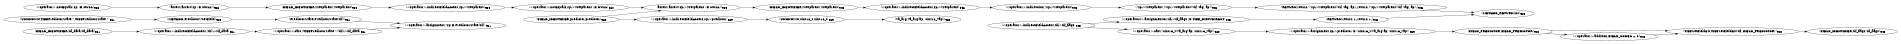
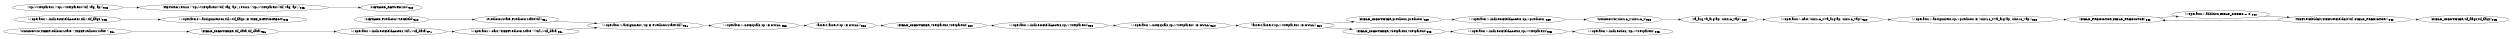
  digraph {
    rankdir=LR
    n1 [label=<(&lt;operator&gt;.assignment,*sp = PredictorState(tif))<SUB>931</SUB>>]
    n2 [label=<(&lt;operator&gt;.notEquals,sp != NULL)<SUB>933</SUB>>]
    n3 [label=<(assert,assert(sp != NULL))<SUB>933</SUB>>]
    n4 [label=<(FIELD_IDENTIFIER,vsetparent,vsetparent)<SUB>934</SUB>>]
    n5 [label=<(&lt;operator&gt;.indirectFieldAccess,sp-&gt;vsetparent)<SUB>934</SUB>>]
    n6 [label=<(assert,assert(sp-&gt;vsetparent != NULL))<SUB>934</SUB>>]
    n7 [label=<(FIELD_IDENTIFIER,predictor,predictor)<SUB>939</SUB>>]
    n8 [label=<(FIELD_IDENTIFIER,vsetparent,vsetparent)<SUB>943</SUB>>]
    n9 [label=<(&lt;operator&gt;.indirectFieldAccess,sp-&gt;predictor)<SUB>939</SUB>>]
    n10 [label=<(&lt;operator&gt;.indirectFieldAccess,sp-&gt;vsetparent)<SUB>943</SUB>>]
    n11 [label=<(&lt;operators&gt;.assignmentOr,tif-&gt;tif_flags |= TIFF_DIRTYDIRECT)<SUB>945</SUB>>]
-   n12 [label=<(RETURN,return 1;,return 1;)<SUB>946</SUB>>]
    n13 [label=<(METHOD_RETURN,int)<SUB>929</SUB>>]
    n14 [label=<(PredictorState,PredictorState(tif))<SUB>931</SUB>>]
    n15 [label=<(UNKNOWN,TIFFPredictorState *,TIFFPredictorState *)<SUB>931</SUB>>]
    n16 [label=<(FIELD_IDENTIFIER,tif_data,tif_data)<SUB>931</SUB>>]
    n17 [label=<(&lt;operator&gt;.notEquals,sp-&gt;vsetparent != NULL)<SUB>934</SUB>>]
    n18 [label=<(&lt;operator&gt;.indirectFieldAccess,tif-&gt;tif_flags)<SUB>945</SUB>>]
    n19 [label=<(&lt;operator&gt;.assignment,sp-&gt;predictor = (uint16_t)va_arg(ap, uint16_vap))<SUB>939</SUB>>]
    n20 [label=<(FIELD_PREDICTOR,FIELD_PREDICTOR)<SUB>940</SUB>>]
    n21 [label=<(TIFFSetFieldBit,TIFFSetFieldBit(tif, FIELD_PREDICTOR))<SUB>940</SUB>>]
    n22 [label=<(&lt;operator&gt;.addition,FIELD_CODEC + 0)<SUB>940</SUB>>]
    n23 [label=<(FIELD_IDENTIFIER,tif_flags,tif_flags)<SUB>945</SUB>>]
    n24 [label=<(RETURN,return (*sp-&gt;vsetparent)(tif, tag, ap);,return (*sp-&gt;vsetparent)(tif, tag, ap);)<SUB>943</SUB>>]
    n25 [label=<(&lt;operator&gt;.cast,(TIFFPredictorState *)(tif)-&gt;tif_data)<SUB>931</SUB>>]
    n26 [label=<(UNKNOWN,uint16_t,uint16_t)<SUB>939</SUB>>]
    n27 [label=<(va_arg,va_arg(ap, uint16_vap))<SUB>939</SUB>>]
    n28 [label=<(&lt;operator&gt;.cast,(uint16_t)va_arg(ap, uint16_vap))<SUB>939</SUB>>]
    n29 [label=<(*sp-&gt;vsetparent,(*sp-&gt;vsetparent)(tif, tag, ap))<SUB>943</SUB>>]
-   n30 [label=<(&lt;operator&gt;.indirectFieldAccess,(tif)-&gt;tif_data)<SUB>931</SUB>>]
+   n30 [label=<(&lt;operator&gt;.indirectFieldAccess,(tif)-&gt;tif_data)<SUB>971</SUB>>]
    n31 [label=<(&lt;operator&gt;.indirection,*sp-&gt;vsetparent)<SUB>943</SUB>>]
    n32 [label=<(METHOD,PredictorVSetField)<SUB>929</SUB>>]
+   n1 -> n2
    n2 -> n3
    n3 -> n4
    n4 -> n5
    n5 -> n17
-   n7 -> n6
+   n6 -> n7
    n6 -> n8
    n7 -> n9
    n8 -> n10
    n9 -> n26
    n10 -> n31
-   n11 -> n12
-   n12 -> n13
    n14 -> n1
-   n15 -> n32
+   n15 -> n16
    n16 -> n30
    n17 -> n6
    n18 -> n11
    n19 -> n20
-   n20 -> n21
+   n21 -> n20
    n20 -> n22
    n21 -> n23
    n22 -> n21
    n24 -> n13
    n25 -> n1
    n26 -> n27
-   n18 -> n28
+   n27 -> n28
    n28 -> n19
    n29 -> n24
    n30 -> n25
-   n31 -> n29
    n32 -> n14
  }
